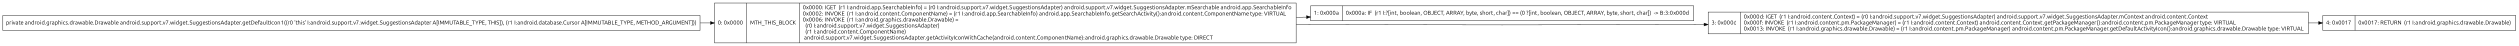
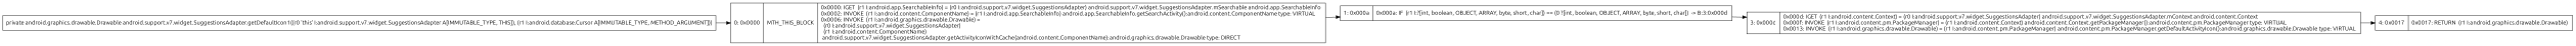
  digraph {
    fontname=Ubuntu
    rankdir=LR
    node [fontname=Ubuntu shape=record]
    edge [fontname=Ubuntu]
    n1 [label="{0\:\ 0x0000|MTH_THIS_BLOCK\l|0x0000: IGET  (r1 I:android.app.SearchableInfo) = (r0 I:android.support.v7.widget.SuggestionsAdapter) android.support.v7.widget.SuggestionsAdapter.mSearchable android.app.SearchableInfo \l0x0002: INVOKE  (r1 I:android.content.ComponentName) = (r1 I:android.app.SearchableInfo) android.app.SearchableInfo.getSearchActivity():android.content.ComponentName type: VIRTUAL \l0x0006: INVOKE  (r1 I:android.graphics.drawable.Drawable) = \l  (r0 I:android.support.v7.widget.SuggestionsAdapter)\l  (r1 I:android.content.ComponentName)\l android.support.v7.widget.SuggestionsAdapter.getActivityIconWithCache(android.content.ComponentName):android.graphics.drawable.Drawable type: DIRECT \l}"]
    n2 [label="{1\:\ 0x000a|0x000a: IF  (r1 I:?[int, boolean, OBJECT, ARRAY, byte, short, char]) == (0 ?[int, boolean, OBJECT, ARRAY, byte, short, char])  \-\> B:3:0x000d \l}"]
    n3 [label="{3\:\ 0x000d|0x000d: IGET  (r1 I:android.content.Context) = (r0 I:android.support.v7.widget.SuggestionsAdapter) android.support.v7.widget.SuggestionsAdapter.mContext android.content.Context \l0x000f: INVOKE  (r1 I:android.content.pm.PackageManager) = (r1 I:android.content.Context) android.content.Context.getPackageManager():android.content.pm.PackageManager type: VIRTUAL \l0x0013: INVOKE  (r1 I:android.graphics.drawable.Drawable) = (r1 I:android.content.pm.PackageManager) android.content.pm.PackageManager.getDefaultActivityIcon():android.graphics.drawable.Drawable type: VIRTUAL \l}"]
    n4 [label="{4\:\ 0x0017|0x0017: RETURN  (r1 I:android.graphics.drawable.Drawable) \l}"]
    n5 [label="{private android.graphics.drawable.Drawable android.support.v7.widget.SuggestionsAdapter.getDefaultIcon1((r0 'this' I:android.support.v7.widget.SuggestionsAdapter A[IMMUTABLE_TYPE, THIS]), (r1 I:android.database.Cursor A[IMMUTABLE_TYPE, METHOD_ARGUMENT])) }"]
    n1 -> n2
-   n1 -> n3
+   n2 -> n3
    n3 -> n4
    n5 -> n1
  }
